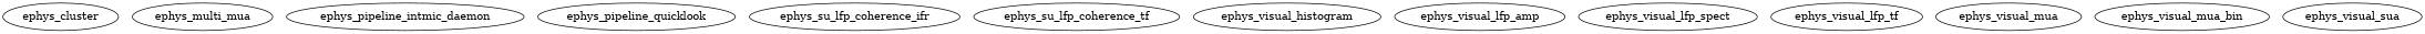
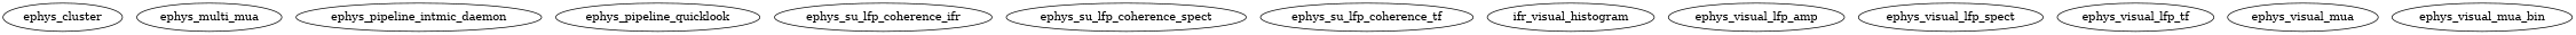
  digraph {
    ephys_cluster
    ephys_multi_mua
    ephys_pipeline_intmic_daemon
    ephys_pipeline_quicklook
    ephys_su_lfp_coherence_ifr
+   ephys_su_lfp_coherence_spect
    ephys_su_lfp_coherence_tf
-   ephys_visual_histogram
+   ephys_visual_histogram [label=ifr_visual_histogram]
    ephys_visual_lfp_amp
    ephys_visual_lfp_spect
    ephys_visual_lfp_tf
    ephys_visual_mua
    ephys_visual_mua_bin
-   ephys_visual_sua
  }
